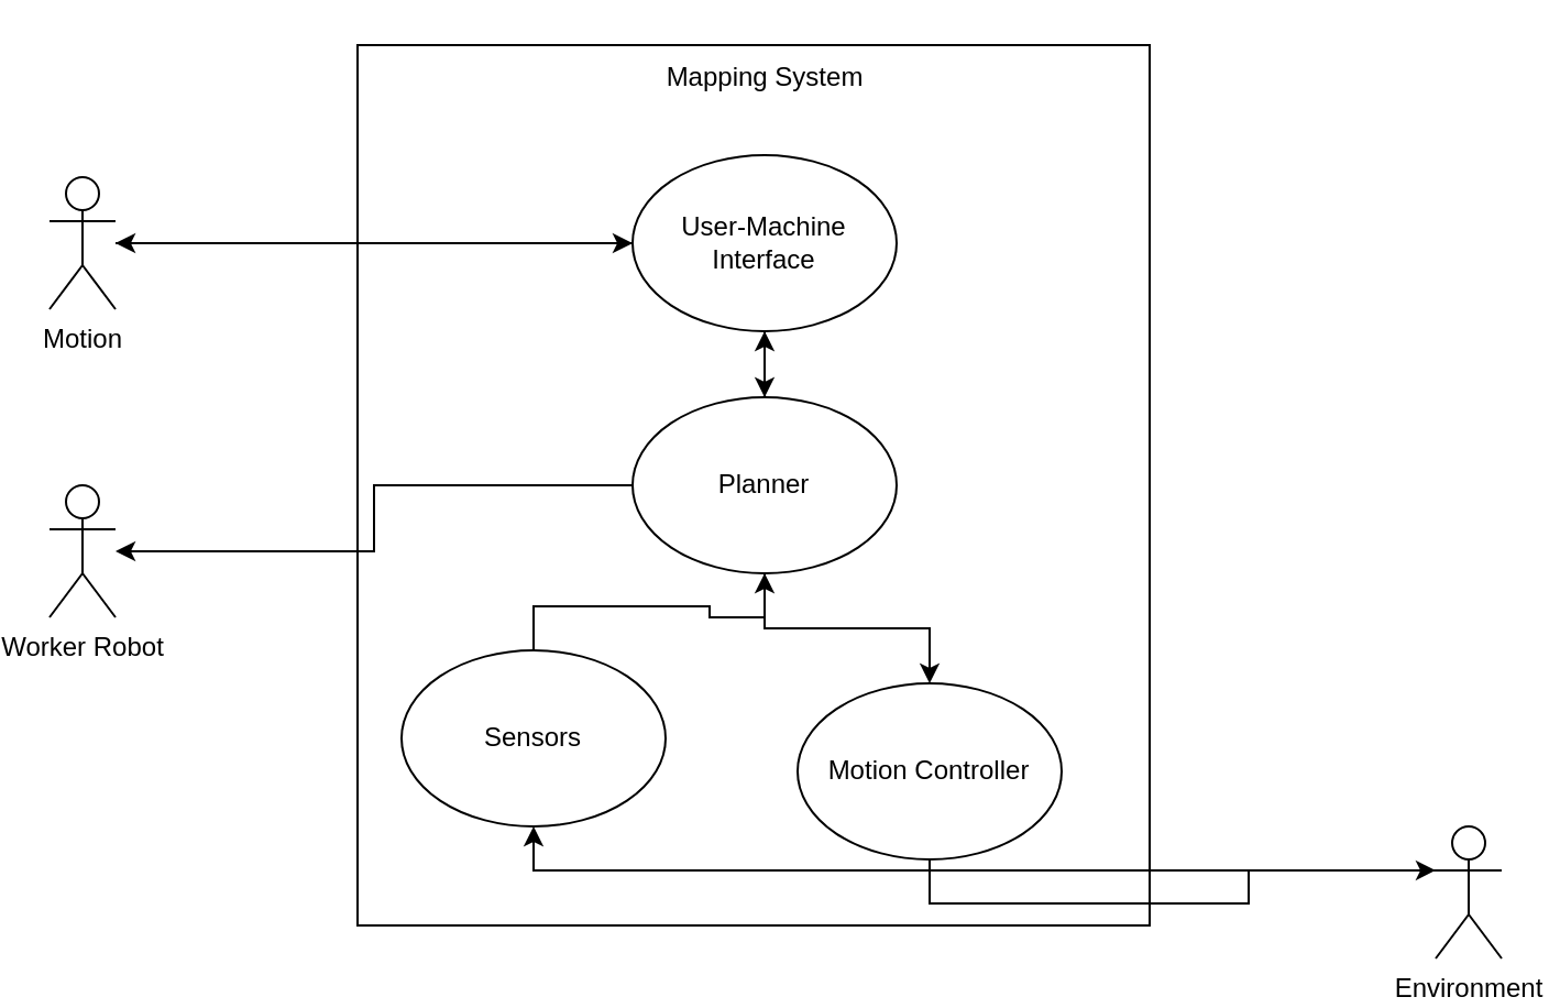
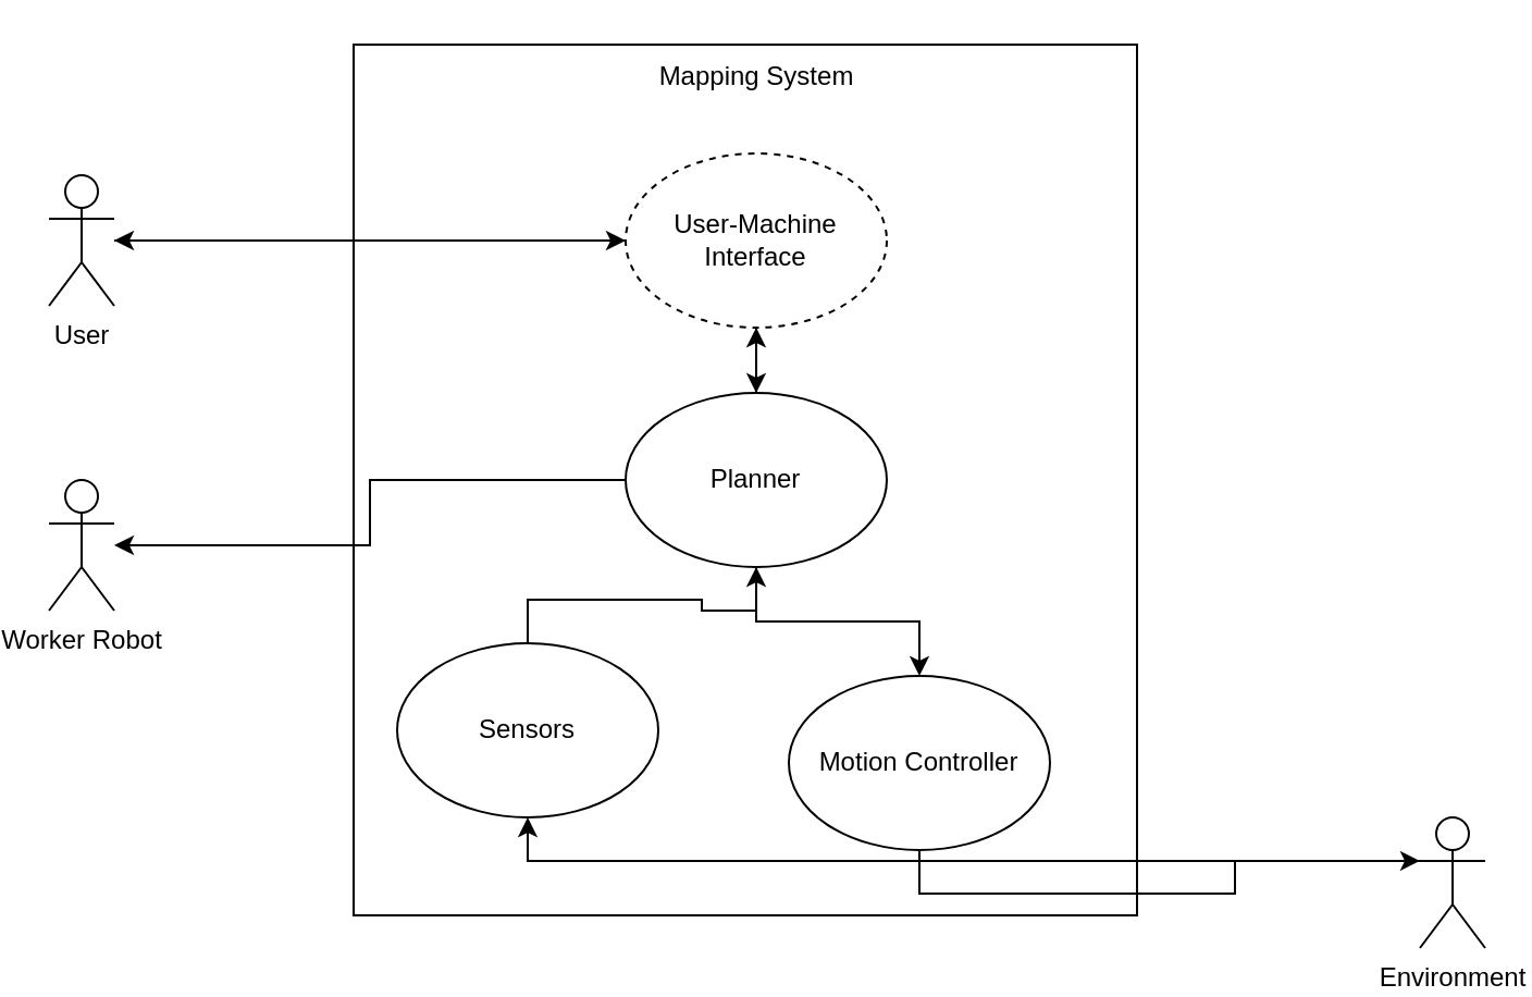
  <mxCell id="0" />
  <mxCell id="1" parent="0" />
  <mxCell id="2" value="" style="rounded=0;whiteSpace=wrap;html=1;" parent="1" vertex="1"><mxGeometry x="160" y="20" width="360" height="400" as="geometry" /></mxCell>
  <mxCell id="3" style="edgeStyle=orthogonalEdgeStyle;rounded=0;orthogonalLoop=1;jettySize=auto;html=1;exitX=0.5;exitY=1;exitDx=0;exitDy=0;entryX=0.5;entryY=0;entryDx=0;entryDy=0;" parent="1" source="5" target="9" edge="1"><mxGeometry relative="1" as="geometry" /></mxCell>
  <mxCell id="4" style="edgeStyle=orthogonalEdgeStyle;rounded=0;orthogonalLoop=1;jettySize=auto;html=1;" parent="1" source="5" target="15" edge="1"><mxGeometry relative="1" as="geometry" /></mxCell>
- <mxCell id="5" value="User-Machine Interface" style="ellipse;whiteSpace=wrap;html=1;" parent="1" vertex="1"><mxGeometry x="285" y="70" width="120" height="80" as="geometry" /></mxCell>
+ <mxCell id="5" value="User-Machine Interface" style="ellipse;whiteSpace=wrap;html=1;dashed=1;" parent="1" vertex="1"><mxGeometry x="285" y="70" width="120" height="80" as="geometry" /></mxCell>
  <mxCell id="6" style="edgeStyle=orthogonalEdgeStyle;rounded=0;orthogonalLoop=1;jettySize=auto;html=1;" parent="1" source="9" target="13" edge="1"><mxGeometry relative="1" as="geometry" /></mxCell>
  <mxCell id="7" style="edgeStyle=orthogonalEdgeStyle;rounded=0;orthogonalLoop=1;jettySize=auto;html=1;" parent="1" source="9" target="5" edge="1"><mxGeometry relative="1" as="geometry" /></mxCell>
  <mxCell id="8" style="edgeStyle=orthogonalEdgeStyle;rounded=0;orthogonalLoop=1;jettySize=auto;html=1;exitX=0;exitY=0.5;exitDx=0;exitDy=0;" edge="1" parent="1" source="9" target="18"><mxGeometry relative="1" as="geometry" /></mxCell>
  <mxCell id="9" value="Planner" style="ellipse;whiteSpace=wrap;html=1;" parent="1" vertex="1"><mxGeometry x="285" y="180" width="120" height="80" as="geometry" /></mxCell>
  <mxCell id="10" style="edgeStyle=orthogonalEdgeStyle;rounded=0;orthogonalLoop=1;jettySize=auto;html=1;entryX=0.5;entryY=1;entryDx=0;entryDy=0;" parent="1" source="11" target="9" edge="1"><mxGeometry relative="1" as="geometry" /></mxCell>
  <mxCell id="11" value="Sensors" style="ellipse;whiteSpace=wrap;html=1;" parent="1" vertex="1"><mxGeometry x="180" y="295" width="120" height="80" as="geometry" /></mxCell>
  <mxCell id="12" style="edgeStyle=orthogonalEdgeStyle;rounded=0;orthogonalLoop=1;jettySize=auto;html=1;exitX=0.5;exitY=1;exitDx=0;exitDy=0;entryX=0;entryY=0.333;entryDx=0;entryDy=0;entryPerimeter=0;" parent="1" source="13" target="17" edge="1"><mxGeometry relative="1" as="geometry" /></mxCell>
  <mxCell id="13" value="Motion Controller" style="ellipse;whiteSpace=wrap;html=1;" parent="1" vertex="1"><mxGeometry x="360" y="310" width="120" height="80" as="geometry" /></mxCell>
  <mxCell id="14" style="edgeStyle=orthogonalEdgeStyle;rounded=0;orthogonalLoop=1;jettySize=auto;html=1;entryX=0;entryY=0.5;entryDx=0;entryDy=0;" parent="1" source="15" target="5" edge="1"><mxGeometry relative="1" as="geometry" /></mxCell>
- <mxCell id="15" value="Motion" style="shape=umlActor;verticalLabelPosition=bottom;verticalAlign=top;html=1;outlineConnect=0;" parent="1" vertex="1"><mxGeometry x="20" y="80" width="30" height="60" as="geometry" /></mxCell>
+ <mxCell id="15" value="User" style="shape=umlActor;verticalLabelPosition=bottom;verticalAlign=top;html=1;outlineConnect=0;" parent="1" vertex="1"><mxGeometry x="20" y="80" width="30" height="60" as="geometry" /></mxCell>
  <mxCell id="16" style="edgeStyle=orthogonalEdgeStyle;rounded=0;orthogonalLoop=1;jettySize=auto;html=1;exitX=0;exitY=0.333;exitDx=0;exitDy=0;exitPerimeter=0;entryX=0.5;entryY=1;entryDx=0;entryDy=0;" parent="1" source="17" target="11" edge="1"><mxGeometry relative="1" as="geometry" /></mxCell>
  <mxCell id="17" value="Environment" style="shape=umlActor;verticalLabelPosition=bottom;verticalAlign=top;html=1;outlineConnect=0;" parent="1" vertex="1"><mxGeometry x="650" y="375" width="30" height="60" as="geometry" /></mxCell>
  <mxCell id="18" value="Worker Robot" style="shape=umlActor;verticalLabelPosition=bottom;verticalAlign=top;html=1;outlineConnect=0;" parent="1" vertex="1"><mxGeometry x="20" y="220" width="30" height="60" as="geometry" /></mxCell>
  <mxCell id="19" value="Mapping System" style="text;html=1;align=center;verticalAlign=middle;resizable=0;points=[];autosize=1;strokeColor=none;fillColor=none;" parent="1" vertex="1"><mxGeometry x="290" y="20" width="110" height="30" as="geometry" /></mxCell>
